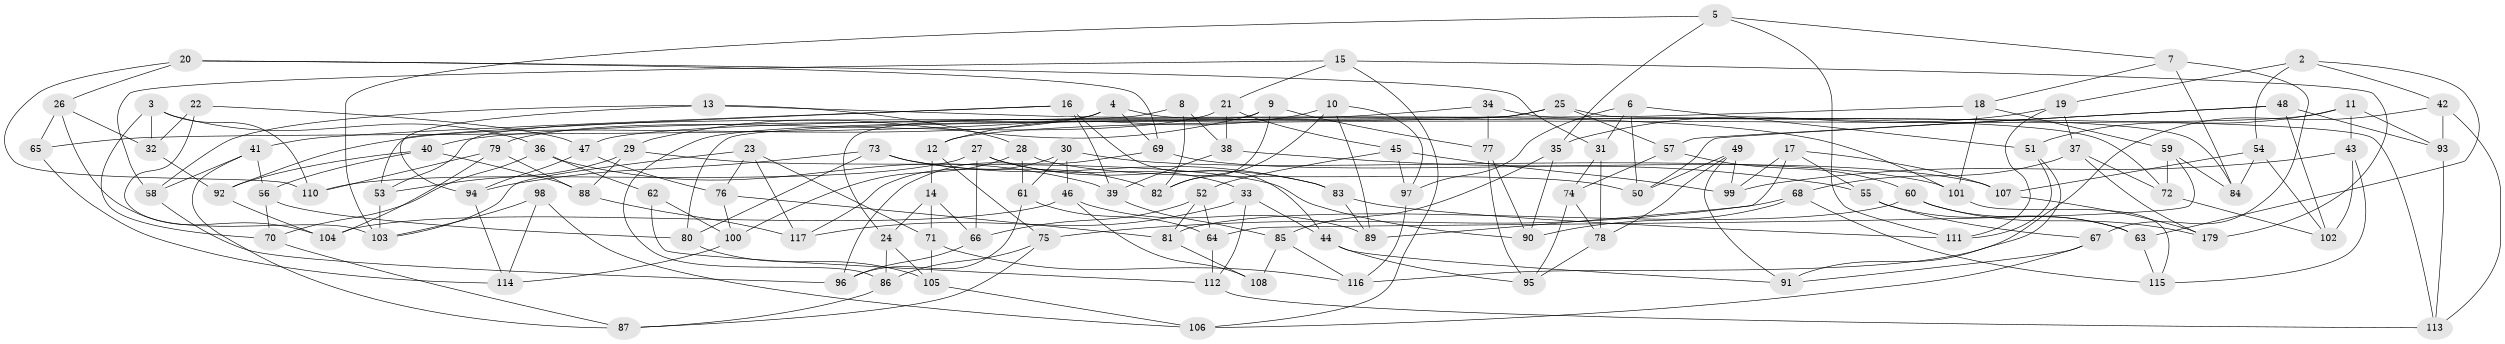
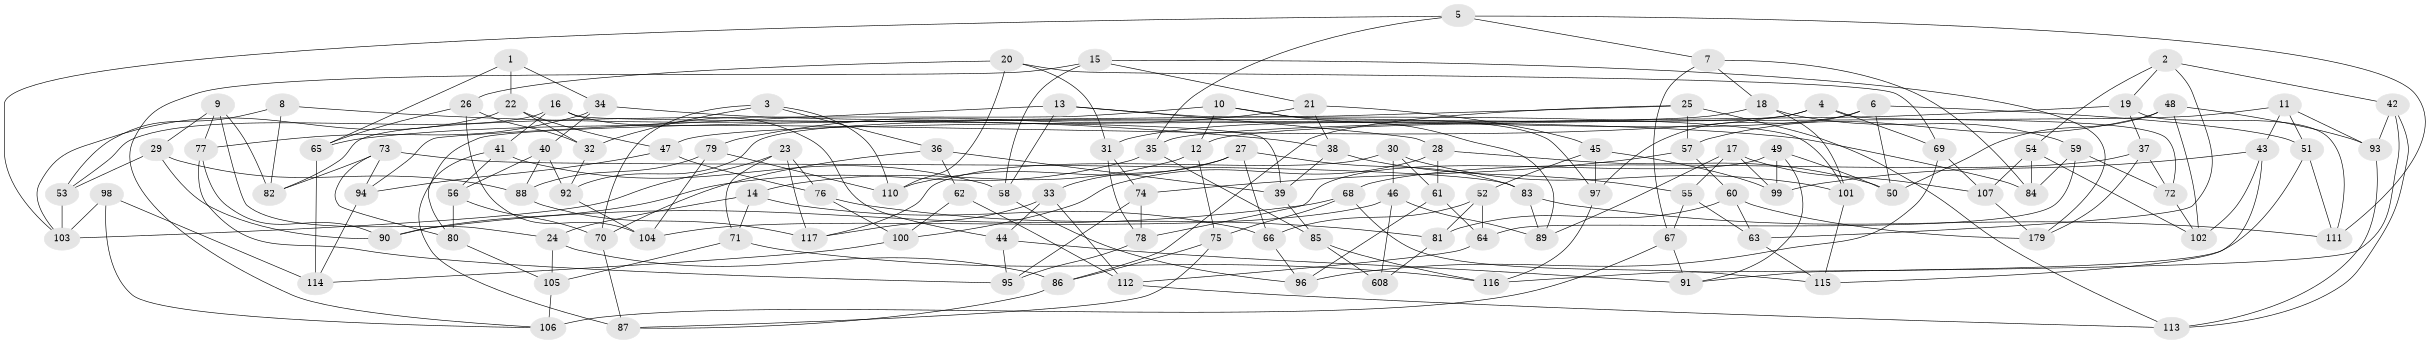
  graph {
    node [color=gray90 style=filled]
+   1
    22
    34
    65
    8
    38
    53
    82
    32
    103
    47
    84
    77
    40
    114
    2
    19
    42
    54
    63
    35
    111
    37
    93
    113
    116
    107
    102
    115
    3
    36
    70
    110
    92
    39
    62
    87
    4
    69
    72
    96
    104
    5
    7
    18
    67
    90
    85
    6
    31
    50
    51
    97
    74
    78
    91
    101
    59
    106
    55
    9
    24
    29
    86
    105
    88
    95
    10
    12
    89
    14
    75
    11
    43
    99
    66
    71
    13
    28
    58
    94
    61
    100
    15
    21
    n86 [label=179]
    45
    79
    16
    41
    44
    56
    17
    76
    64
    68
    20
    26
    52
    23
    117
    81
    98
    25
    57
    80
    60
    27
    33
    83
    112
    30
    46
-   108
+   108 [label=608]
    48
    49
    73
+   1 -- 22
+   1 -- 34
+   1 -- 65
    22 -- 32
    22 -- 103
    22 -- 47
    34 -- 84
    34 -- 77
    34 -- 40
    65 -- 114
    8 -- 38
    8 -- 53
    8 -- 82
    38 -- 39
    38 -- 55
    53 -- 103
    32 -- 92
    47 -- 94
    47 -- 76
    77 -- 90
    77 -- 95
    40 -- 92
    40 -- 88
    40 -- 56
    2 -- 19
    2 -- 42
    2 -- 54
    2 -- 63
    19 -- 35
    19 -- 111
    19 -- 37
    42 -- 93
    42 -- 113
    42 -- 116
    54 -- 84
    54 -- 107
    54 -- 102
    63 -- 115
    35 -- 90
    35 -- 85
    37 -- 72
    37 -- n86
    37 -- 68
    93 -- 113
    107 -- n86
    3 -- 32
    3 -- 36
    3 -- 70
    3 -- 110
    36 -- 70
    36 -- 39
    36 -- 62
    70 -- 87
    92 -- 104
    39 -- 85
    62 -- 100
    62 -- 112
    4 -- 65
    4 -- 92
    4 -- 69
    4 -- 72
    69 -- 107
    69 -- 96
    72 -- 102
    5 -- 103
    5 -- 35
    5 -- 111
    5 -- 7
    7 -- 84
    7 -- 18
    7 -- 67
    18 -- 47
    18 -- 101
    18 -- 59
    67 -- 91
    67 -- 106
    85 -- 116
    85 -- 108
    6 -- 31
    6 -- 50
    6 -- 51
    6 -- 97
    31 -- 74
    31 -- 78
    51 -- 111
    51 -- 91
    97 -- 116
    74 -- 78
    74 -- 95
    78 -- 95
    101 -- 115
    59 -- 84
    59 -- 72
    59 -- 64
    55 -- 63
    55 -- 67
    9 -- 82
    9 -- 77
    9 -- 24
    9 -- 29
    24 -- 86
    24 -- 105
    29 -- 53
    29 -- 90
    29 -- 88
    86 -- 87
    105 -- 106
    88 -- 117
    10 -- 82
    10 -- 97
    10 -- 12
    10 -- 89
    12 -- 14
    12 -- 75
    14 -- 24
    14 -- 66
    14 -- 71
    75 -- 87
    75 -- 86
    11 -- 93
    11 -- 51
    11 -- 12
    11 -- 43
    43 -- 102
    43 -- 115
    43 -- 99
    66 -- 96
    71 -- 116
    71 -- 105
    13 -- 101
    13 -- 28
    13 -- 58
    13 -- 94
    28 -- 50
    28 -- 61
    28 -- 100
    58 -- 96
    94 -- 114
    61 -- 96
    61 -- 64
    100 -- 114
    15 -- 106
    15 -- 58
    15 -- 21
    15 -- n86
    21 -- 38
    21 -- 45
    21 -- 79
    45 -- 97
    45 -- 99
    45 -- 52
    79 -- 110
    79 -- 104
    79 -- 88
    16 -- 53
    16 -- 39
    16 -- 41
    16 -- 44
    41 -- 87
    41 -- 58
    41 -- 56
    44 -- 91
    44 -- 95
    56 -- 70
    56 -- 80
    17 -- 107
    17 -- 55
    17 -- 89
    17 -- 99
    76 -- 100
    76 -- 81
    64 -- 112
    68 -- 115
    68 -- 90
    68 -- 75
    20 -- 110
    20 -- 69
    20 -- 31
    20 -- 26
    26 -- 65
    26 -- 32
    26 -- 104
    52 -- 66
    52 -- 64
    52 -- 81
    23 -- 103
    23 -- 71
    23 -- 76
    23 -- 117
    81 -- 108
    98 -- 103
    98 -- 114
    98 -- 106
    25 -- 113
    25 -- 86
    25 -- 57
    25 -- 80
    57 -- 74
    57 -- 60
    80 -- 105
    60 -- 63
    60 -- n86
    60 -- 81
    27 -- 110
    27 -- 66
    27 -- 33
    27 -- 83
    33 -- 44
    33 -- 117
    33 -- 112
    83 -- 111
    83 -- 89
    112 -- 113
    30 -- 101
    30 -- 61
    30 -- 117
    30 -- 46
    46 -- 104
    46 -- 89
    46 -- 108
    48 -- 93
    48 -- 102
    48 -- 50
    48 -- 57
    49 -- 50
    49 -- 78
    49 -- 91
    49 -- 99
    73 -- 82
    73 -- 94
    73 -- 80
    73 -- 83
  }
